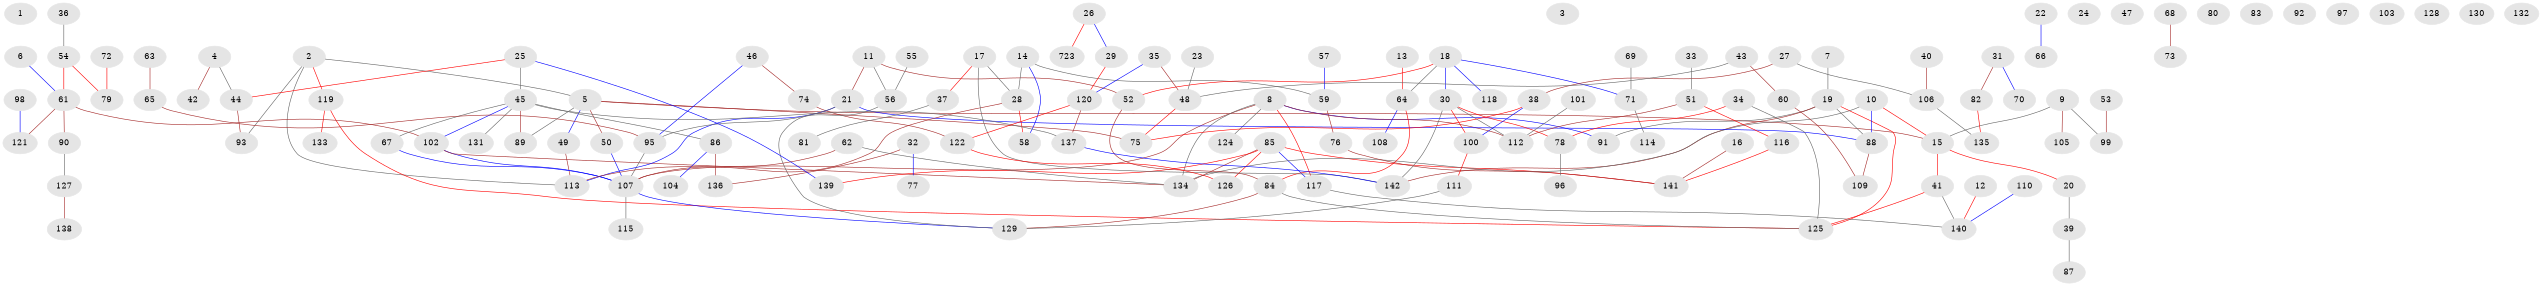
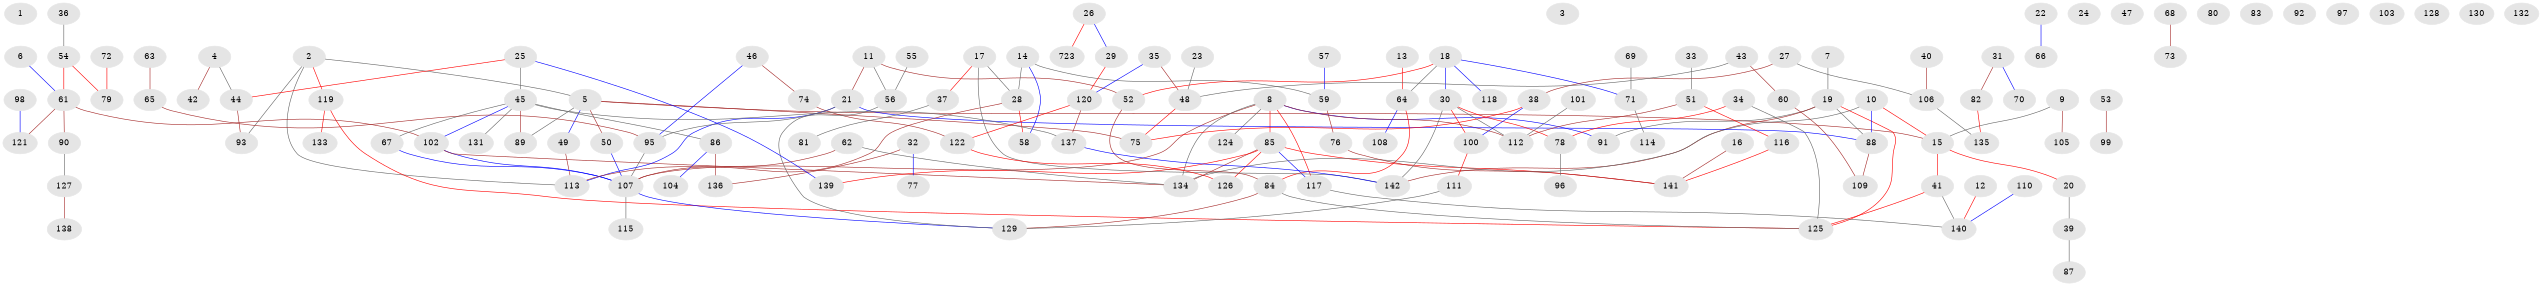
  graph {
    node [color=gray90 style=filled]
    edge [color=gray40]
    1
    2
    5
    93
    113
    119
    15
    49
    50
    75
    89
    125
    133
    3
    4
    42
    44
    20
    41
    107
    6
    61
    102
    90
    121
    7
    19
    91
    88
    142
    8
    85
    112
    117
    124
    134
    46
    95
    74
    141
    139
    126
    129
    115
    140
    9
    99
    105
    10
    109
    11
    21
    52
    56
    84
    12
    32
    77
    136
    13
    64
    108
    14
    28
    58
    59
    76
    39
    16
    17
    37
    81
    18
    30
    71
    118
    78
    100
    114
    87
    22
    66
    23
    48
    24
    25
    45
    67
    86
    131
    137
    26
    29
    n94 [label=723]
    120
    27
    38
    106
    135
    122
    96
    111
    31
    70
    82
    33
    51
    116
    34
    35
    36
    54
    79
    40
    43
    60
    104
    47
    53
    55
    57
    127
    62
    63
    65
    68
    73
    69
    72
    80
    83
    138
    92
    101
    97
    98
    103
    110
    128
    130
    132
    2 -- 5
    2 -- 93
    2 -- 113
    2 -- 119 [color=red]
    5 -- 15 [color=brown]
    5 -- 49 [color=blue]
    5 -- 50 [color=brown]
    5 -- 75 [color=brown]
    5 -- 89
    119 -- 125 [color=red]
    119 -- 133 [color=red]
    15 -- 20 [color=red]
    15 -- 41 [color=red]
    49 -- 113 [color=brown]
    50 -- 107 [color=blue]
    4 -- 42 [color=brown]
    4 -- 44
    44 -- 93 [color=brown]
    20 -- 39
    41 -- 125 [color=red]
    41 -- 140
    107 -- 129 [color=blue]
    107 -- 115
    6 -- 61 [color=blue]
    61 -- 102 [color=brown]
    61 -- 90 [color=brown]
    61 -- 121 [color=brown]
    102 -- 107 [color=blue]
    102 -- 134 [color=brown]
    90 -- 127
    7 -- 19
    19 -- 125 [color=red]
    19 -- 91
    19 -- 88
    19 -- 142 [color=brown]
    88 -- 109 [color=brown]
    8 -- 107 [color=brown]
    8 -- 91 [color=blue]
+   8 -- 85 [color=red]
    8 -- 112 [color=brown]
    8 -- 117 [color=red]
    8 -- 124
    8 -- 134
    85 -- 117 [color=blue]
    85 -- 134 [color=brown]
    85 -- 141 [color=red]
    85 -- 139 [color=red]
    85 -- 126 [color=red]
    117 -- 140
    46 -- 95 [color=blue]
    46 -- 74 [color=brown]
    95 -- 107
    74 -- 122 [color=brown]
    9 -- 15
-   9 -- 99
    9 -- 105 [color=brown]
    10 -- 15 [color=red]
    10 -- 88 [color=blue]
    10 -- 134
    11 -- 21 [color=brown]
    11 -- 52 [color=brown]
    11 -- 56
    21 -- 113 [color=blue]
    21 -- 88 [color=blue]
    21 -- 95
    52 -- 84 [color=brown]
    56 -- 129
    84 -- 125
    84 -- 129 [color=brown]
    12 -- 140 [color=red]
    32 -- 77 [color=blue]
    32 -- 136 [color=brown]
    13 -- 64 [color=red]
    64 -- 84 [color=red]
    64 -- 108 [color=blue]
    14 -- 28
    14 -- 58 [color=blue]
    14 -- 59
    28 -- 107 [color=brown]
    28 -- 58 [color=red]
    59 -- 76 [color=brown]
    76 -- 141 [color=brown]
    39 -- 87
    16 -- 141 [color=brown]
    17 -- 142
    17 -- 28
    17 -- 37 [color=red]
    37 -- 81
    18 -- 52 [color=red]
    18 -- 64
    18 -- 30 [color=blue]
    18 -- 71 [color=blue]
    18 -- 118 [color=blue]
    30 -- 142
    30 -- 112
    30 -- 78 [color=red]
    30 -- 100 [color=red]
    71 -- 114
    78 -- 96
    100 -- 111 [color=red]
    22 -- 66 [color=blue]
    23 -- 48
    48 -- 75 [color=red]
    25 -- 44 [color=red]
    25 -- 139 [color=blue]
    25 -- 45
    45 -- 89 [color=brown]
    45 -- 102 [color=blue]
    45 -- 67
    45 -- 86
    45 -- 131
    45 -- 137
    67 -- 107 [color=blue]
    86 -- 136 [color=brown]
    86 -- 104 [color=blue]
    137 -- 142 [color=blue]
    26 -- 29 [color=blue]
    26 -- n94 [color=red]
    29 -- 120 [color=red]
    120 -- 137 [color=brown]
    120 -- 122 [color=red]
    27 -- 38 [color=brown]
    27 -- 106
    38 -- 75 [color=red]
    38 -- 100 [color=blue]
    106 -- 135
    122 -- 126 [color=red]
    111 -- 129
    31 -- 70 [color=blue]
    31 -- 82 [color=brown]
    82 -- 135 [color=red]
    33 -- 51
    51 -- 112 [color=brown]
    51 -- 116 [color=red]
    116 -- 141 [color=red]
    34 -- 125
    34 -- 78 [color=red]
    35 -- 48 [color=brown]
    35 -- 120 [color=blue]
    36 -- 54
    54 -- 61 [color=red]
    54 -- 79 [color=red]
    40 -- 106 [color=brown]
    43 -- 48
    43 -- 60 [color=brown]
    60 -- 109 [color=brown]
    53 -- 99 [color=brown]
    55 -- 56
    57 -- 59 [color=blue]
    127 -- 138 [color=brown]
    62 -- 113 [color=brown]
    62 -- 134
    63 -- 65 [color=brown]
    65 -- 95 [color=brown]
    68 -- 73 [color=brown]
    69 -- 71
    72 -- 79 [color=red]
    101 -- 112
    98 -- 121 [color=blue]
    110 -- 140 [color=blue]
  }
